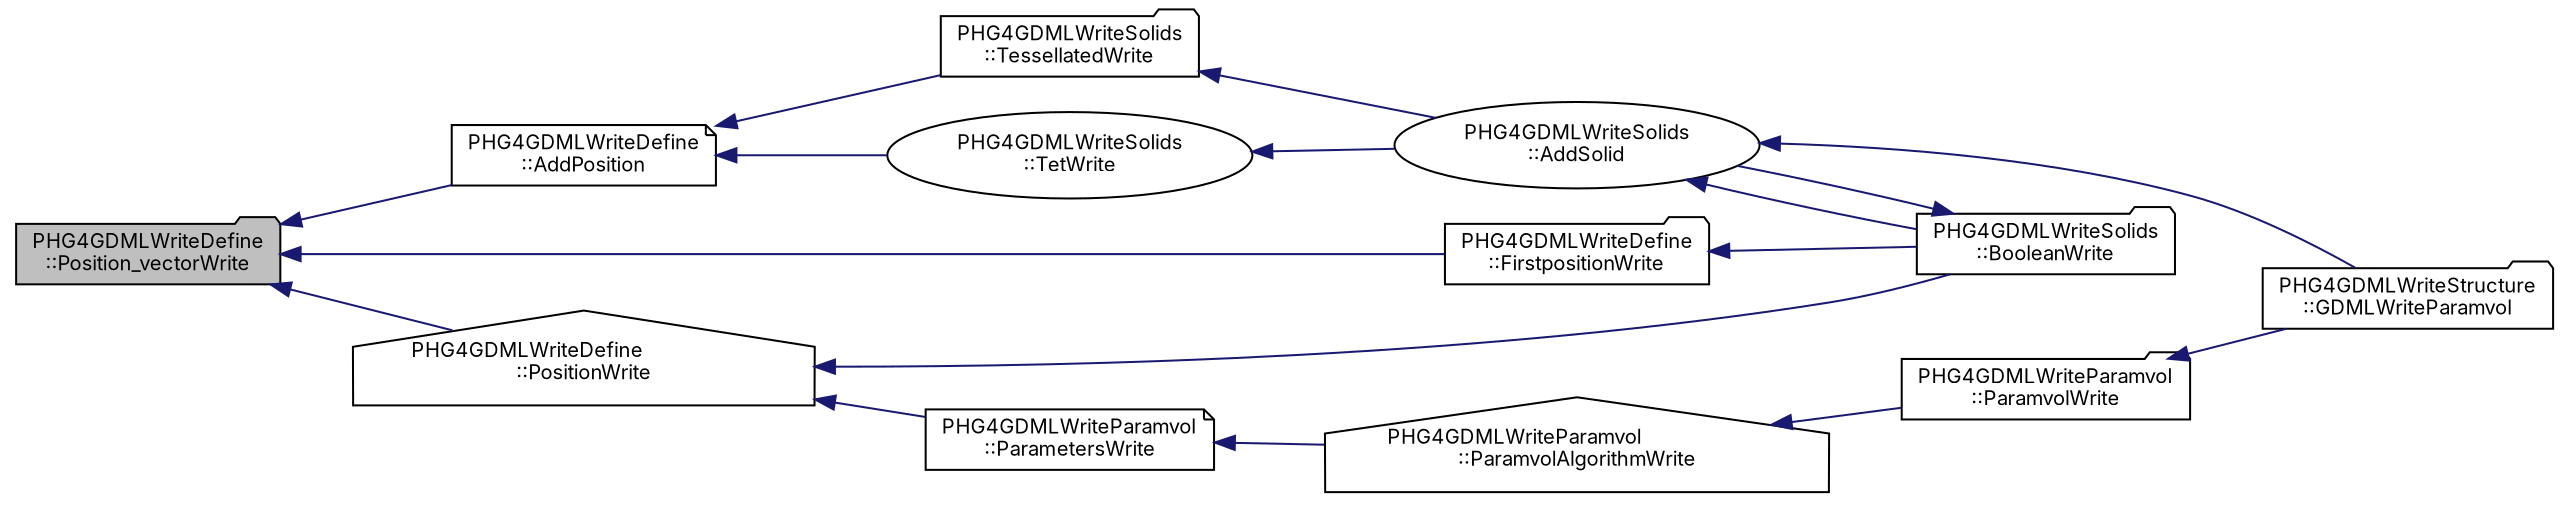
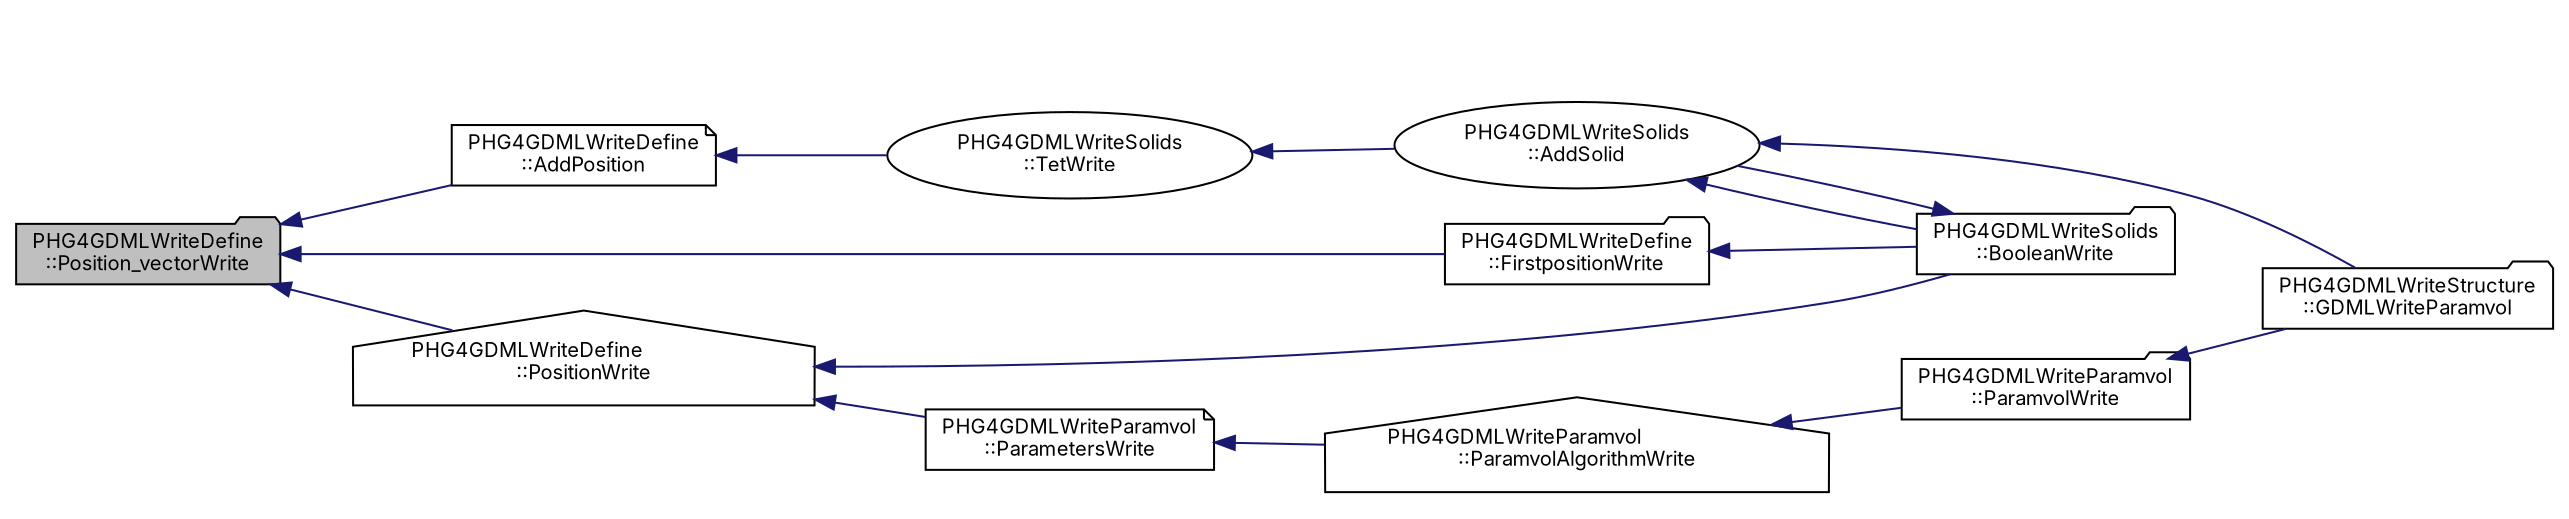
  digraph {
    fontname=Inter
    rankdir=LR
    node [color=black fontname=Inter fontsize=10 shape=folder]
    edge [color=midnightblue dir=back fontname=Inter fontsize=10 labelfontname=FreeSans labelfontsize=10 style=solid]
    n1 [fillcolor=grey75 fontcolor=black height=0.2 label="PHG4GDMLWriteDefine\l::Position_vectorWrite" style=filled width=0.4]
    n2 [height=0.2 label="PHG4GDMLWriteDefine\l::AddPosition" shape=note width=0.4]
    n3 [height=0.2 label="PHG4GDMLWriteDefine\l::FirstpositionWrite" width=0.4]
    n4 [height=0.2 label="PHG4GDMLWriteDefine\l::PositionWrite" shape=house width=0.4]
-   n5 [height=0.2 label="PHG4GDMLWriteSolids\l::TessellatedWrite" width=0.4]
    n6 [height=0.2 label="PHG4GDMLWriteSolids\l::TetWrite" shape=ellipse width=0.4]
    n7 [height=0.2 label="PHG4GDMLWriteSolids\l::BooleanWrite" width=0.4]
    n8 [height=0.2 label="PHG4GDMLWriteParamvol\l::ParametersWrite" shape=note width=0.4]
    n9 [height=0.2 label="PHG4GDMLWriteSolids\l::AddSolid" shape=ellipse width=0.4]
    n10 [height=0.2 label="PHG4GDMLWriteStructure\l::GDMLWriteParamvol" width=0.4]
    n11 [height=0.2 label="PHG4GDMLWriteParamvol\l::ParamvolAlgorithmWrite" shape=house width=0.4]
    n12 [height=0.2 label="PHG4GDMLWriteParamvol\l::ParamvolWrite" width=0.4]
    n1 -> n2
    n1 -> n3
    n1 -> n4
-   n2 -> n5
    n2 -> n6
    n3 -> n7
    n4 -> n7
    n4 -> n8
-   n5 -> n9
    n6 -> n9
    n7 -> n9
    n8 -> n11
    n9 -> n7
    n9 -> n10
    n11 -> n12
    n12 -> n10
  }
